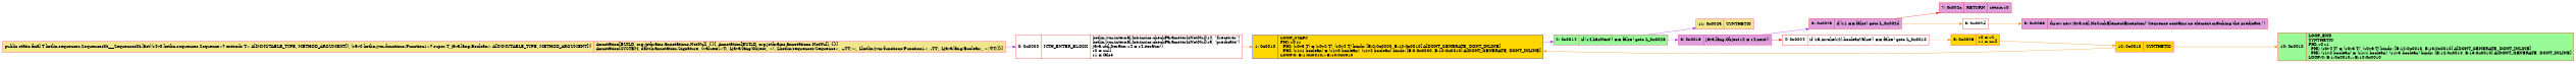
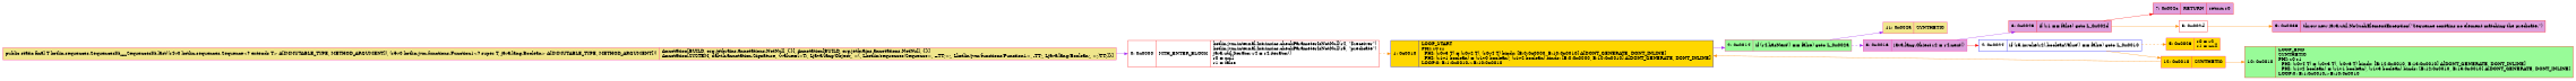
  digraph {
    rankdir=LR
    node [color=red fillcolor=plum shape=record style=filled]
    edge [color=darkorange]
    n1 [fillcolor=white label="{0\:\ 0x0000|MTH_ENTER_BLOCK\l|kotlin.jvm.internal.Intrinsics.checkParameterIsNotNull(r4, \"$receiver\")\lkotlin.jvm.internal.Intrinsics.checkParameterIsNotNull(r5, \"predicate\")\ljava.util.Iterator r4 = r4.iterator()\lr0 = null\lr1 = false\l}"]
    n2 [color=blue fillcolor=gold label="{1\:\ 0x0010|LOOP_START\lPHI: r0 r1 \l  PHI: (r0v3 T) = (r0v2 T), (r0v4 T) binds: [B:0:0x0000, B:10:0x0010] A[DONT_GENERATE, DONT_INLINE]\l  PHI: (r1v1 boolean) = (r1v0 boolean), (r1v2 boolean) binds: [B:0:0x0000, B:10:0x0010] A[DONT_GENERATE, DONT_INLINE]\lLOOP:0: B:1:0x0010\-\>B:10:0x0010\l}"]
    n3 [color=deeppink fillcolor=palegreen label="{2\:\ 0x0014|if (r4.hasNext() == false) goto L_0x002a\l}"]
    n4 [color=deeppink label="{3\:\ 0x0016|java.lang.Object r2 = r4.next()\l}"]
    n5 [color=deeppink fillcolor=khaki label="{11\:\ 0x002a|SYNTHETIC\l}"]
-   n6 [fillcolor=white label="{4\:\ 0x0024|if (r5.invoke(r2).booleanValue() == false) goto L_0x0010\l}"]
+   n6 [color=blue fillcolor=white label="{4\:\ 0x0024|if (r5.invoke(r2).booleanValue() == false) goto L_0x0010\l}"]
    n7 [label="{6\:\ 0x002a|if (r1 == false) goto L_0x002d\l}"]
    n8 [color=deeppink fillcolor=gold label="{5\:\ 0x0026|r0 = r2\lr1 = null\l}"]
    n9 [color=deeppink fillcolor=gold label="{12\:\ 0x0010|SYNTHETIC\l}"]
    n10 [fillcolor=palegreen label="{10\:\ 0x0010|LOOP_END\lSYNTHETIC\lPHI: r0 r1 \l  PHI: (r0v4 T) = (r0v3 T), (r0v6 T) binds: [B:12:0x0010, B:13:0x0010] A[DONT_GENERATE, DONT_INLINE]\l  PHI: (r1v2 boolean) = (r1v1 boolean), (r1v3 boolean) binds: [B:12:0x0010, B:13:0x0010] A[DONT_GENERATE, DONT_INLINE]\lLOOP:0: B:1:0x0010\-\>B:10:0x0010\l}"]
    n11 [label="{7\:\ 0x002c|RETURN\l|return r0\l}"]
    n12 [fillcolor=white label="{8\:\ 0x002d}"]
    n13 [label="{9\:\ 0x0036|throw new java.util.NoSuchElementException(\"Sequence contains no element matching the predicate.\")\l}"]
    n14 [color=deeppink fillcolor=khaki label="{public static final T kotlin.sequences.SequencesKt___SequencesKt.last((r4v0 kotlin.sequences.Sequence\<? extends T\> A[IMMUTABLE_TYPE, METHOD_ARGUMENT]), (r5v0 kotlin.jvm.functions.Function1\<? super T, java.lang.Boolean\> A[IMMUTABLE_TYPE, METHOD_ARGUMENT]))  | Annotation[BUILD, org.jetbrains.annotations.NotNull, \{\}], Annotation[BUILD, org.jetbrains.annotations.NotNull, \{\}]\lAnnotation[SYSTEM, dalvik.annotation.Signature, \{value=[\<T:, Ljava\/lang\/Object;, \>(, Lkotlin\/sequences\/Sequence\<, +TT;\>;, Lkotlin\/jvm\/functions\/Function1\<, \-TT;, Ljava\/lang\/Boolean;, \>;)TT;]\}]\l}"]
-   n1 -> n2
+   n1 -> n2 [style=dashed]
    n2 -> n3 [color=purple]
    n3 -> n4 [color=purple style=dashed]
    n3 -> n5 [color=purple]
    n4 -> n6 [color=red]
    n4 -> n7 [color=purple]
    n6 -> n8 [style=dashed]
-   n8 -> n9
+   n6 -> n9
    n7 -> n11 [color=red style=solid]
    n7 -> n12
    n9 -> n2
    n9 -> n10
    n12 -> n13
    n14 -> n1 [color=purple]
  }
